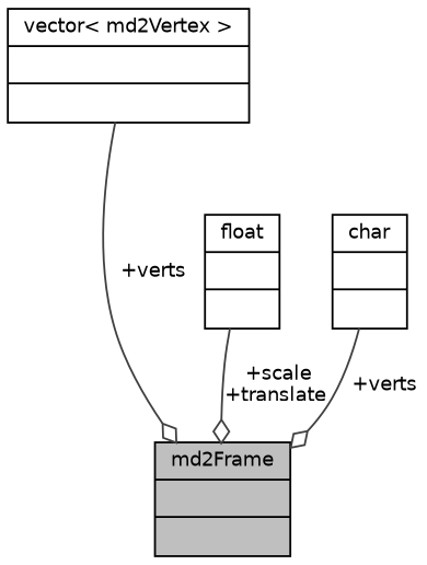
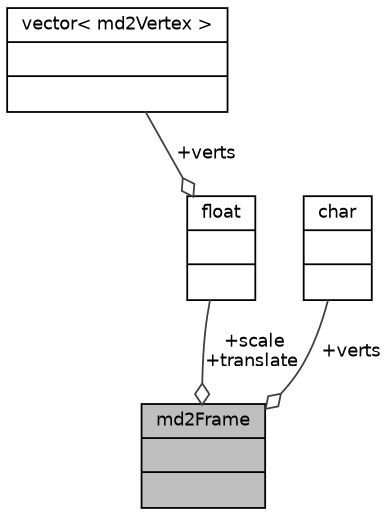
  digraph {
    node [color=black fillcolor=white fontname=Helvetica fontsize=10 shape=record style=filled]
    edge [arrowhead=odiamond color=grey25 fontname=Helvetica fontsize=10 labelfontname=Helvetica labelfontsize=10 style=solid]
    n1 [fillcolor=grey75 fontcolor=black height=0.2 label="{md2Frame\n||}" width=0.4]
    n2 [height=0.2 label="{float\n||}" width=0.4]
    n3 [height=0.2 label="{char\n||}" width=0.4]
    n4 [height=0.2 label="{vector\< md2Vertex \>\n||}" width=0.4]
    n2 -> n1 [label=" +scale\n+translate"]
    n3 -> n1 [label=" +verts"]
-   n4 -> n1 [label=" +verts"]
+   n4 -> n2 [label=" +verts"]
  }
